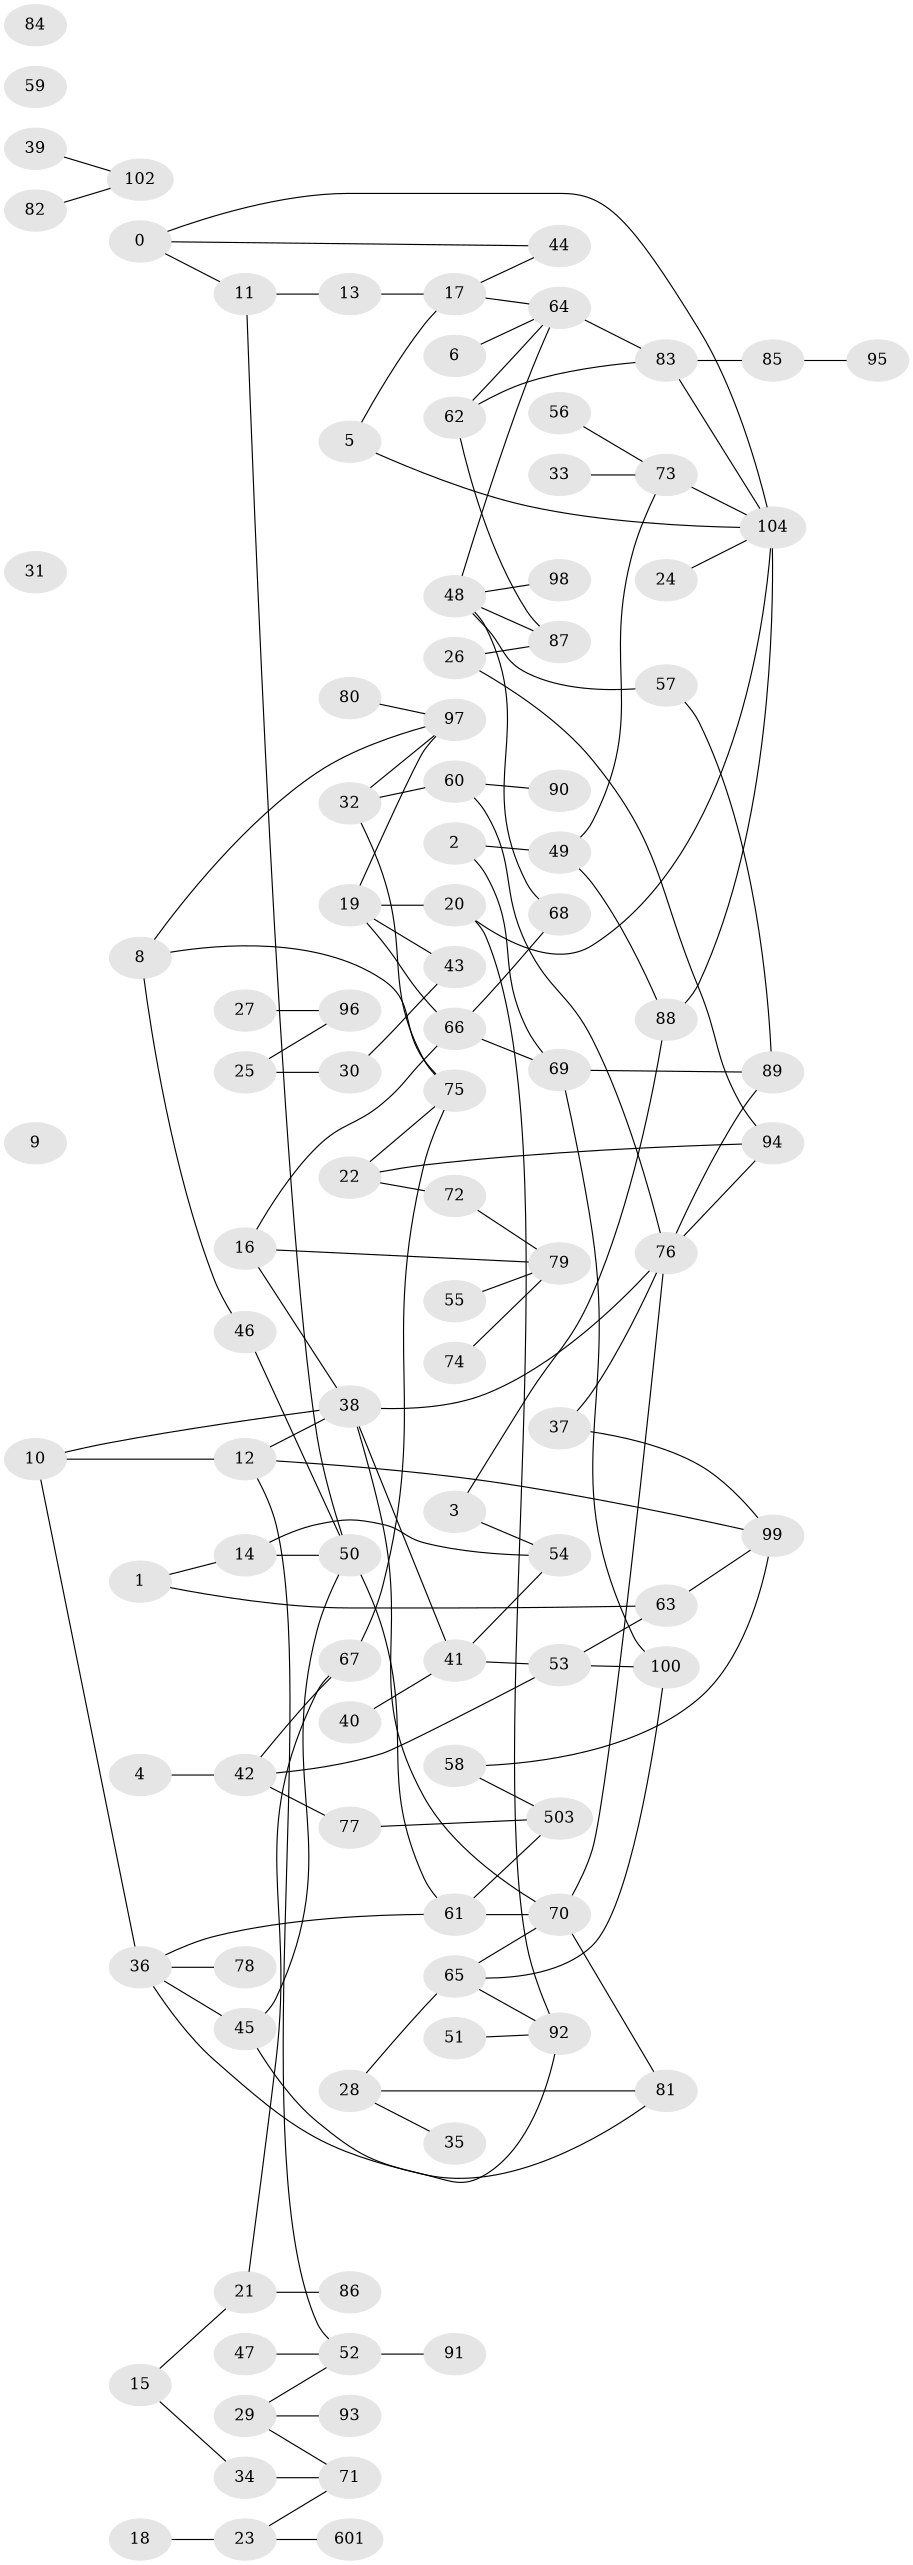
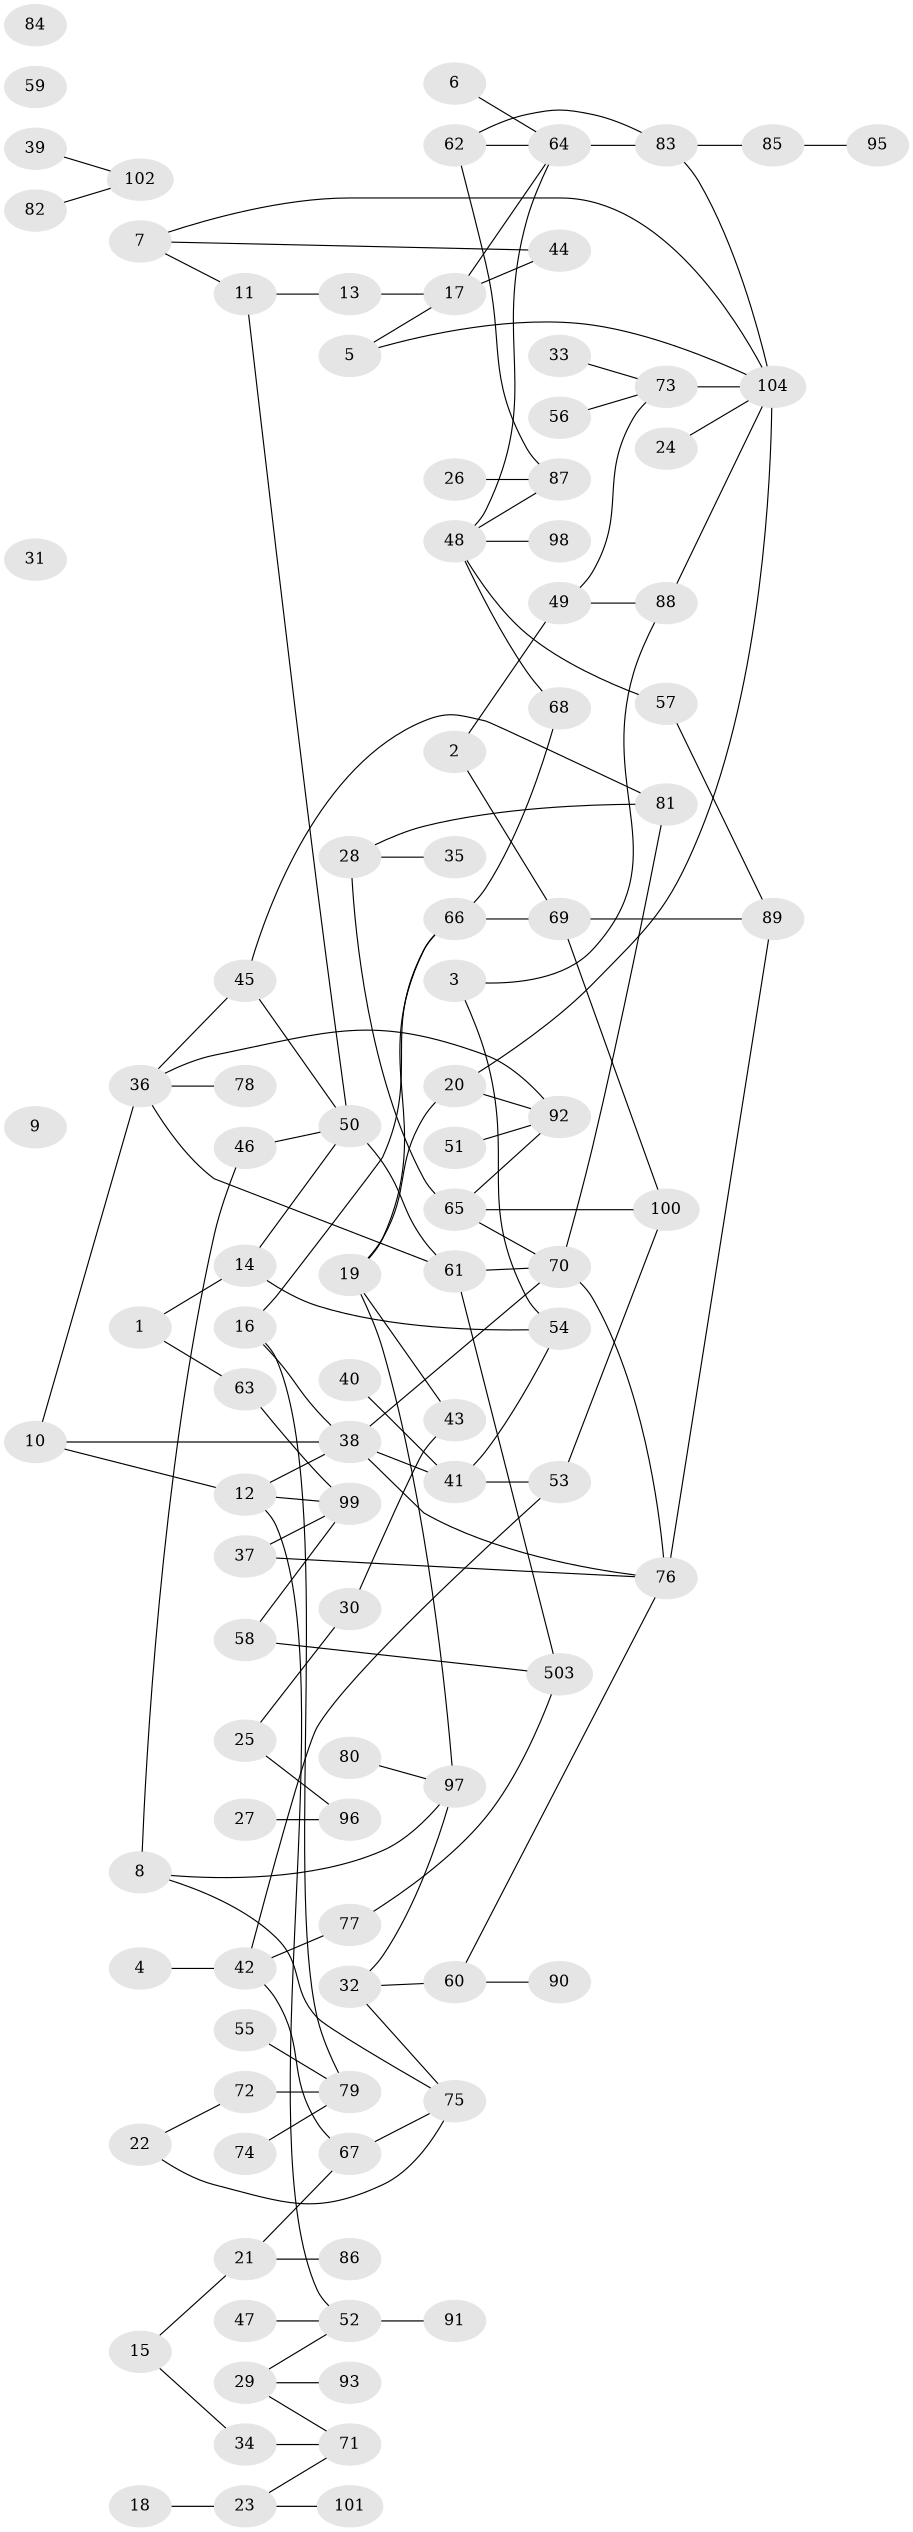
  graph {
    rankdir=LR
    node [color=gray90 style=filled]
    1
    14
    63
    54
    50
    99
    2
    49
    69
    88
    73
    89
    100
    3
    104
    4
    42
    67
    53
    77
    5
    17
    64
    44
    6
    83
-   7 [label=0]
+   7
    11
    13
    8
    46
    75
    97
    9
    10
    12
    36
    38
    52
    92
    45
    61
    78
    76
    41
    70
    91
    15
    21
    34
    86
    71
    16
    66
    79
    68
    18
    23
-   101 [label=601]
+   101
    19
    20
    43
    22
    72
-   94
    24
    25
    30
    96
    26
    87
    27
    28
    35
    65
    81
    29
    93
    31
    32
    60
    90
    33
    n84 [label=503]
    37
    39
    102
    40
    47
    48
    57
    98
    51
    55
    56
    58
    59
    62
    85
    74
    80
    82
    95
    84
    1 -- 14
    1 -- 63
    14 -- 54
    14 -- 50
    63 -- 99
    50 -- 61
    2 -- 49
    2 -- 69
    49 -- 88
    49 -- 73
    69 -- 89
    69 -- 100
    88 -- 104
    73 -- 104
    3 -- 54
    3 -- 88
    4 -- 42
    42 -- 67
    42 -- 53
    42 -- 77
    67 -- 75
-   53 -- 63
    53 -- 100
    77 -- n84
    5 -- 104
    5 -- 17
    17 -- 64
    17 -- 44
    64 -- 83
    6 -- 64
    83 -- 104
    83 -- 85
    7 -- 104
    7 -- 44
    7 -- 11
    11 -- 50
    11 -- 13
    13 -- 17
    8 -- 46
    8 -- 75
    8 -- 97
    46 -- 50
    10 -- 12
    10 -- 36
    10 -- 38
    12 -- 99
    12 -- 38
    12 -- 52
    36 -- 92
    36 -- 45
    36 -- 61
    36 -- 78
    38 -- 76
    38 -- 41
    38 -- 70
    52 -- 91
    45 -- 50
    45 -- 81
    61 -- 70
    61 -- n84
    76 -- 89
-   76 -- 94
    41 -- 54
    41 -- 53
    70 -- 76
    70 -- 81
    15 -- 21
    15 -- 34
    21 -- 67
    21 -- 86
    34 -- 71
    16 -- 38
    16 -- 66
    16 -- 79
    66 -- 69
    66 -- 68
    18 -- 23
    23 -- 71
    23 -- 101
    19 -- 97
    19 -- 66
    19 -- 20
    19 -- 43
    20 -- 104
    20 -- 92
    22 -- 75
    22 -- 72
-   22 -- 94
    72 -- 79
    24 -- 104
    25 -- 30
    25 -- 96
    30 -- 43
-   26 -- 94
    26 -- 87
    27 -- 96
    28 -- 35
    28 -- 65
    28 -- 81
    65 -- 100
    65 -- 92
    65 -- 70
    29 -- 52
    29 -- 71
    29 -- 93
    32 -- 75
    32 -- 97
    32 -- 60
    60 -- 76
    60 -- 90
    33 -- 73
    37 -- 99
    37 -- 76
    39 -- 102
    40 -- 41
    47 -- 52
    48 -- 64
    48 -- 68
    48 -- 87
    48 -- 57
    48 -- 98
    57 -- 89
    51 -- 92
    55 -- 79
    56 -- 73
    58 -- 99
    58 -- n84
    62 -- 64
    62 -- 83
    62 -- 87
    85 -- 95
    74 -- 79
    80 -- 97
    82 -- 102
  }
